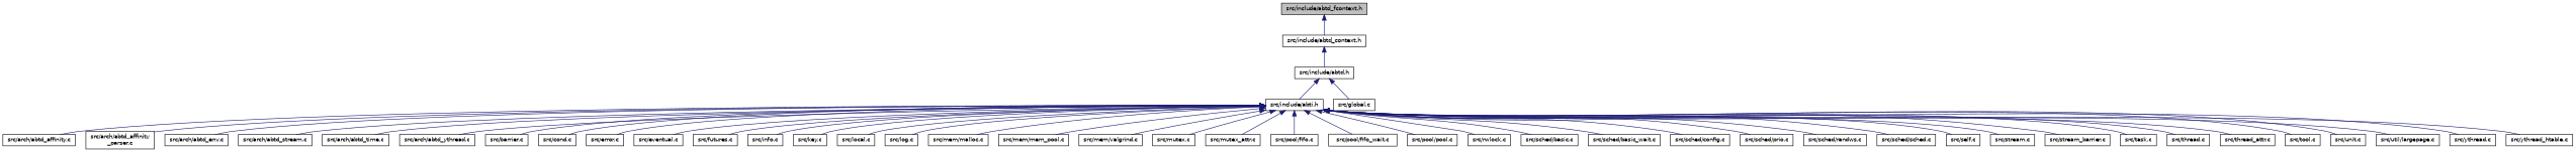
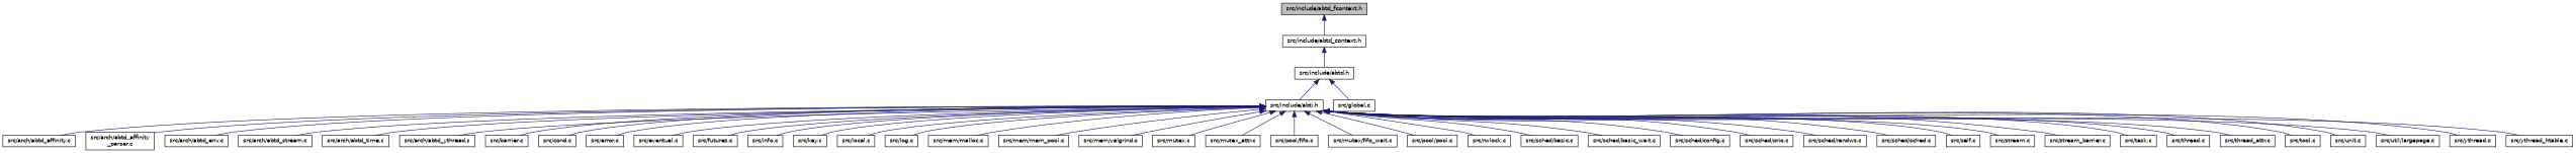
  digraph {
    node [color=black fillcolor=white fontname=Helvetica fontsize=10 shape=record style=filled]
    edge [color=midnightblue dir=back fontname=Helvetica fontsize=10 labelfontname=Helvetica labelfontsize=10 style=solid]
    n1 [fillcolor=grey75 fontcolor=black height=0.2 label="src/include/abtd_fcontext.h" width=0.4]
    n2 [height=0.2 label="src/include/abtd_context.h" width=0.4]
    n3 [height=0.2 label="src/include/abtd.h" width=0.4]
    n4 [height=0.2 label="src/include/abti.h" width=0.4]
    n5 [height=0.2 label="src/global.c" width=0.4]
    n6 [height=0.2 label="src/arch/abtd_affinity.c" width=0.4]
    n7 [height=0.2 label="src/arch/abtd_affinity\l_parser.c" width=0.4]
    n8 [height=0.2 label="src/arch/abtd_env.c" width=0.4]
    n9 [height=0.2 label="src/arch/abtd_stream.c" width=0.4]
    n10 [height=0.2 label="src/arch/abtd_time.c" width=0.4]
    n11 [height=0.2 label="src/arch/abtd_ythread.c" width=0.4]
    n12 [height=0.2 label="src/barrier.c" width=0.4]
    n13 [height=0.2 label="src/cond.c" width=0.4]
    n14 [height=0.2 label="src/error.c" width=0.4]
    n15 [height=0.2 label="src/eventual.c" width=0.4]
    n16 [height=0.2 label="src/futures.c" width=0.4]
    n17 [height=0.2 label="src/info.c" width=0.4]
    n18 [height=0.2 label="src/key.c" width=0.4]
    n19 [height=0.2 label="src/local.c" width=0.4]
    n20 [height=0.2 label="src/log.c" width=0.4]
    n21 [height=0.2 label="src/mem/malloc.c" width=0.4]
    n22 [height=0.2 label="src/mem/mem_pool.c" width=0.4]
    n23 [height=0.2 label="src/mem/valgrind.c" width=0.4]
    n24 [height=0.2 label="src/mutex.c" width=0.4]
    n25 [height=0.2 label="src/mutex_attr.c" width=0.4]
    n26 [height=0.2 label="src/pool/fifo.c" width=0.4]
-   n27 [height=0.2 label="src/pool/fifo_wait.c" width=0.4]
+   n27 [height=0.2 label="src/mutex/fifo_wait.c" width=0.4]
    n28 [height=0.2 label="src/pool/pool.c" width=0.4]
    n29 [height=0.2 label="src/rwlock.c" width=0.4]
    n30 [height=0.2 label="src/sched/basic.c" width=0.4]
    n31 [height=0.2 label="src/sched/basic_wait.c" width=0.4]
    n32 [height=0.2 label="src/sched/config.c" width=0.4]
    n33 [height=0.2 label="src/sched/prio.c" width=0.4]
    n34 [height=0.2 label="src/sched/randws.c" width=0.4]
    n35 [height=0.2 label="src/sched/sched.c" width=0.4]
    n36 [height=0.2 label="src/self.c" width=0.4]
    n37 [height=0.2 label="src/stream.c" width=0.4]
    n38 [height=0.2 label="src/stream_barrier.c" width=0.4]
    n39 [height=0.2 label="src/task.c" width=0.4]
    n40 [height=0.2 label="src/thread.c" width=0.4]
    n41 [height=0.2 label="src/thread_attr.c" width=0.4]
    n42 [height=0.2 label="src/tool.c" width=0.4]
    n43 [height=0.2 label="src/unit.c" width=0.4]
    n44 [height=0.2 label="src/util/largepage.c" width=0.4]
    n45 [height=0.2 label="src/ythread.c" width=0.4]
    n46 [height=0.2 label="src/ythread_htable.c" width=0.4]
    n1 -> n2
    n2 -> n3
    n3 -> n4
    n3 -> n5
    n4 -> n6
    n4 -> n7
    n4 -> n8
    n4 -> n9
    n4 -> n10
    n4 -> n11
    n4 -> n12
    n4 -> n13
    n4 -> n14
    n4 -> n15
    n4 -> n16
    n4 -> n17
    n4 -> n18
    n4 -> n19
    n4 -> n20
    n4 -> n21
    n4 -> n22
    n4 -> n23
    n4 -> n24
    n4 -> n25
    n4 -> n26
    n4 -> n27
    n4 -> n28
    n4 -> n29
    n4 -> n30
    n4 -> n31
    n4 -> n32
    n4 -> n33
    n4 -> n34
    n4 -> n35
    n4 -> n36
    n4 -> n37
    n4 -> n38
    n4 -> n39
    n4 -> n40
    n4 -> n41
    n4 -> n42
    n4 -> n43
    n4 -> n44
    n4 -> n45
    n4 -> n46
  }
